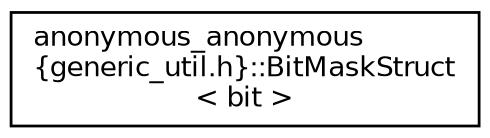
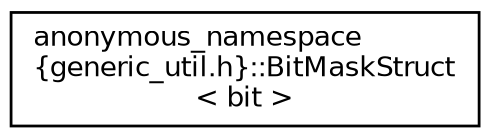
  digraph {
    rankdir=LR
-   n1 [color=black fillcolor=white fontname=Helvetica fontsize=10 height=0.2 label="anonymous_anonymous\l\{generic_util.h\}::BitMaskStruct\l\< bit \>" shape=record style=filled width=0.4]
+   n1 [color=black fillcolor=white fontname=Helvetica fontsize=10 height=0.2 label="anonymous_namespace\l\{generic_util.h\}::BitMaskStruct\l\< bit \>" shape=record style=filled width=0.4]
  }
